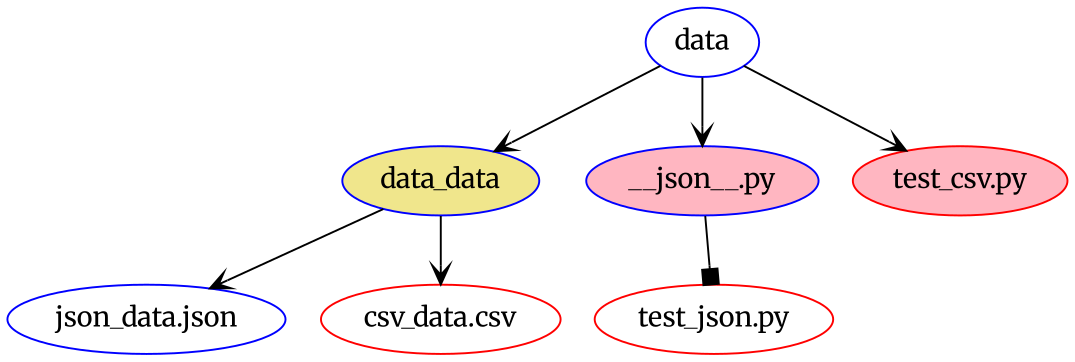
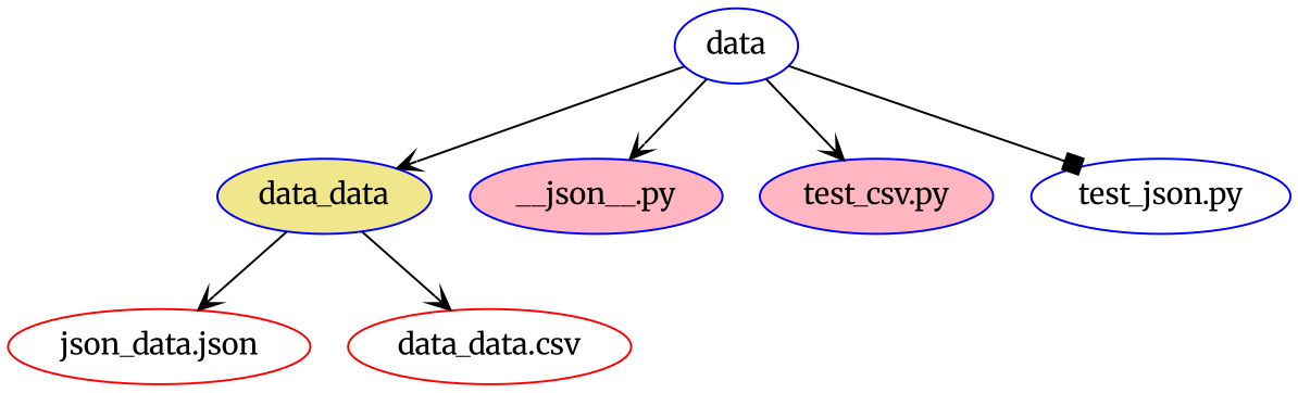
  digraph {
    fontname=Merriweather
    node [color=blue fillcolor=white fontname=Merriweather style=filled]
    edge [arrowhead=vee fontname=Merriweather]
    n1 [label=data]
    n2 [fillcolor=khaki label=data_data]
    n3 [fillcolor=lightpink label="__json__.py"]
-   n4 [color=red fillcolor=lightpink label="test_csv.py"]
-   n5 [color=red label="test_json.py"]
-   n6 [label="json_data.json"]
-   n7 [color=red label="csv_data.csv"]
+   n4 [fillcolor=lightpink label="test_csv.py"]
+   n5 [label="test_json.py"]
+   n6 [color=red label="json_data.json"]
+   n7 [color=red label="data_data.csv"]
    n1 -> n2
    n1 -> n3
    n1 -> n4
-   n3 -> n5 [arrowhead=box]
+   n1 -> n5 [arrowhead=box]
    n2 -> n6
    n2 -> n7
  }
